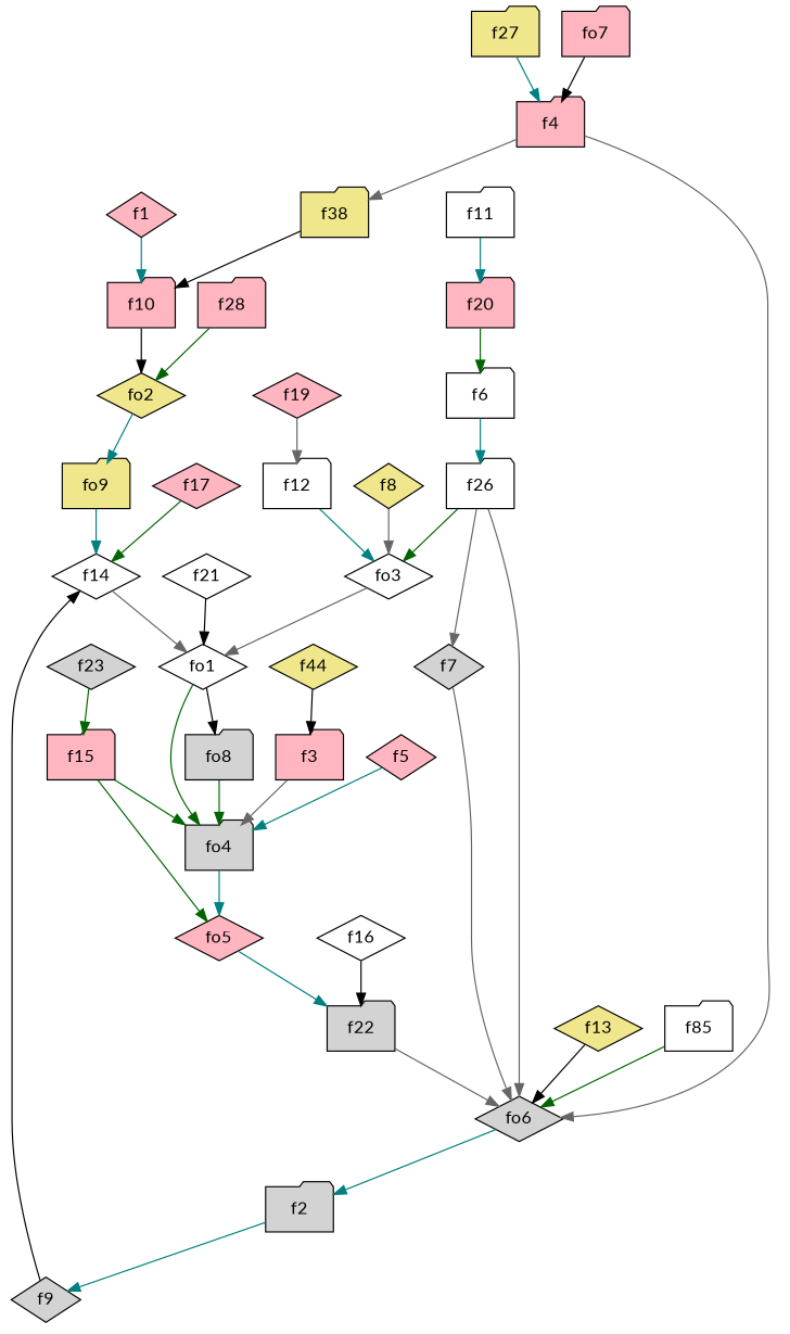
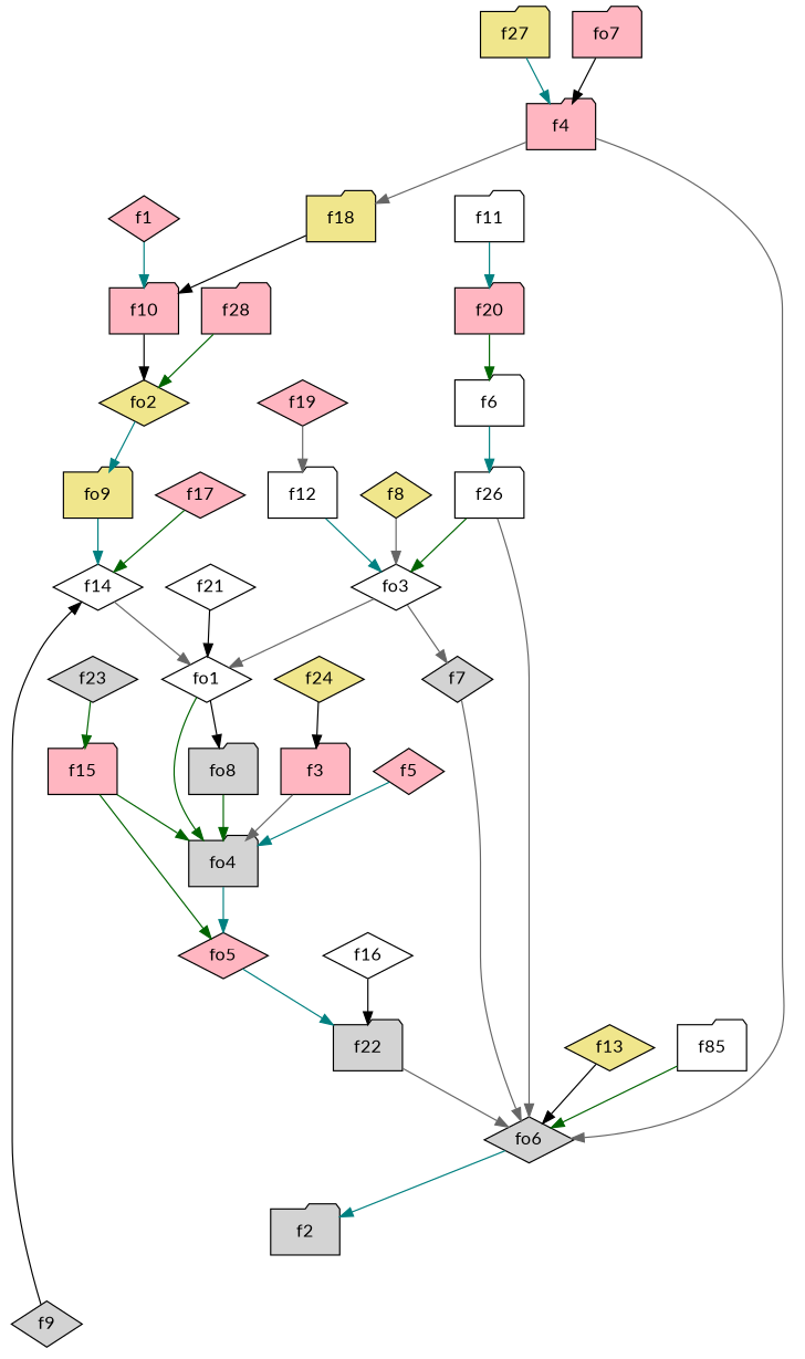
  strict digraph {
    fontname=Lato
    node [fillcolor=lightpink fontname=Lato shape=folder style=filled]
    edge [color=teal fontname=Lato weight=2]
    f1 [shape=diamond]
    f10
    fo2 [fillcolor=khaki shape=diamond]
    f2 [fillcolor=lightgrey]
    f9 [fillcolor=lightgrey shape=diamond]
    f14 [fillcolor=white shape=diamond]
    fo4 [fillcolor=lightgrey]
    f3
    fo5 [shape=diamond]
-   f18 [fillcolor=khaki label=f38]
+   f18 [fillcolor=khaki]
    f4
    fo6 [fillcolor=lightgrey shape=diamond]
    f5 [shape=diamond]
    f6 [fillcolor=white]
    f26 [fillcolor=white]
    fo3 [fillcolor=white shape=diamond]
    f7 [fillcolor=lightgrey shape=diamond]
    f8 [fillcolor=khaki shape=diamond]
    fo1 [fillcolor=white shape=diamond]
    fo9 [fillcolor=khaki]
    f11 [fillcolor=white]
    f20
    f12 [fillcolor=white]
    f13 [fillcolor=khaki shape=diamond]
    fo8 [fillcolor=lightgrey]
    f15
    f22 [fillcolor=lightgrey]
    f16 [fillcolor=white shape=diamond]
    f17 [shape=diamond]
    f19 [shape=diamond]
    f21 [fillcolor=white shape=diamond]
-   f24 [fillcolor=khaki shape=diamond label=f44]
+   f24 [fillcolor=khaki shape=diamond]
    f23 [fillcolor=lightgrey shape=diamond]
    n34 [fillcolor=white label=f85]
    f27 [fillcolor=khaki]
    f28
    fo7
    f1 -> f10
    f10 -> fo2 [color=black]
    fo2 -> fo9
-   f2 -> f9
    f9 -> f14 [color=black]
    f14 -> fo1 [color=gray40]
    fo4 -> fo5
    f3 -> fo4 [color=gray40]
    fo5 -> f22
    f18 -> f10 [color=black]
    f4 -> f18 [color=gray40]
    f4 -> fo6 [color=gray40]
    fo6 -> f2
    f5 -> fo4
    f6 -> f26
    f26 -> fo6 [color=gray40]
    f26 -> fo3 [color=darkgreen]
-   f26 -> f7 [color=gray40]
+   fo3 -> f7 [color=gray40]
    fo3 -> fo1 [color=gray40]
    f7 -> fo6 [color=gray40]
    f8 -> fo3 [color=gray40]
    fo1 -> fo4 [color=darkgreen]
    fo1 -> fo8 [color=black]
    fo9 -> f14
    f11 -> f20
    f20 -> f6 [color=darkgreen]
    f12 -> fo3
    f13 -> fo6 [color=black]
    fo8 -> fo4 [color=darkgreen]
    f15 -> fo4 [color=darkgreen]
    f15 -> fo5 [color=darkgreen]
    f22 -> fo6 [color=gray40]
    f16 -> f22 [color=black]
    f17 -> f14 [color=darkgreen]
    f19 -> f12 [color=gray40]
    f21 -> fo1 [color=black]
    f24 -> f3 [color=black]
    f23 -> f15 [color=darkgreen]
    n34 -> fo6 [color=darkgreen]
    f27 -> f4
    f28 -> fo2 [color=darkgreen]
    fo7 -> f4 [color=black]
  }
